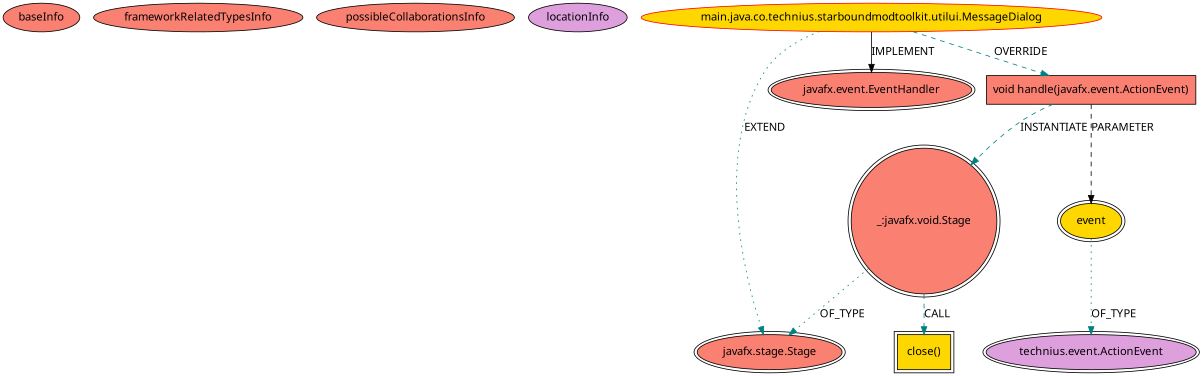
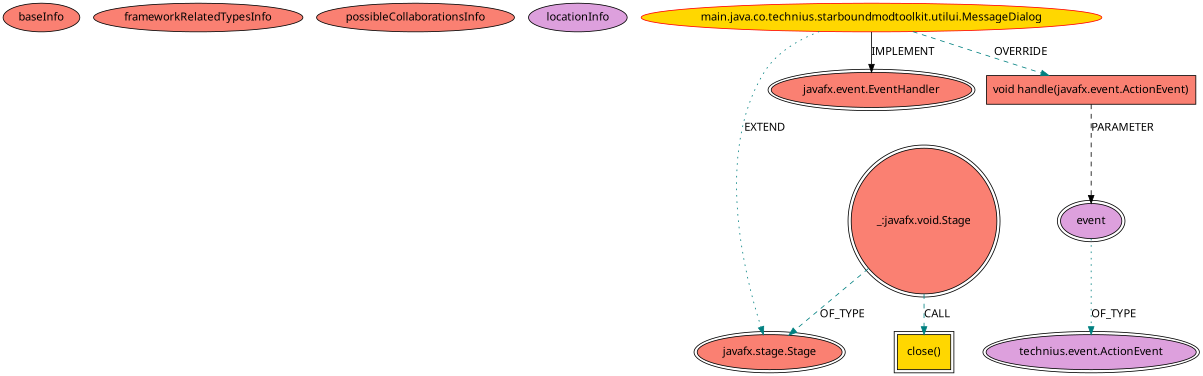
  digraph {
    fontname="Noto Sans"
    node [fillcolor=salmon fontname="Noto Sans" style=filled isFrameworkType=true]
    edge [color=teal fontname="Noto Sans" style=dashed]
    baseInfo [category=extension_graph graphId=1457 isAnonymous=false possibleRelation=false isFrameworkType=""]
    frameworkRelatedTypesInfo [0="javafx.stage.Stage" 1="javafx.event.EventHandler" isFrameworkType=""]
    possibleCollaborationsInfo [isFrameworkType=""]
    locationInfo [contextSignature=MessageDialog filePath="/Technius-Starbound-Mod-Toolkit/Starbound-Mod-Toolkit-master/src/main/java/co/technius/starboundmodtoolkit/utilui/MessageDialog.java" fillcolor=plum graphId=1457 projectName="Technius-Starbound-Mod-Toolkit" isFrameworkType=""]
    n5 [color=red fillcolor=gold isFrameworkType=false label="main.java.co.technius.starboundmodtoolkit.utilui.MessageDialog" vertexType=ROOT_CLIENT_CLASS_DECLARATION]
    n6 [label="javafx.stage.Stage" peripheries=2 vertexType=FRAMEWORK_CLASS_TYPE]
    n7 [label="javafx.event.EventHandler" peripheries=2 vertexType=FRAMEWORK_INTERFACE_TYPE]
    n8 [isFrameworkType=false label="void handle(javafx.event.ActionEvent)" shape=box vertexType=OVERRIDING_METHOD_DECLARATION]
-   n9 [fillcolor=gold label=event peripheries=2 vertexType=PARAMETER_DECLARATION]
+   n9 [fillcolor=plum label=event peripheries=2 vertexType=PARAMETER_DECLARATION]
    n10 [label="_:javafx.void.Stage" peripheries=2 shape=circle vertexType=VARIABLE_EXPRESION]
    n11 [fillcolor=plum label="technius.event.ActionEvent" peripheries=2 vertexType=FRAMEWORK_CLASS_TYPE]
    n12 [fillcolor=gold label="close()" peripheries=2 shape=box vertexType=INSIDE_CALL]
    n5 -> n6 [label=EXTEND style=dotted]
    n5 -> n7 [color=black label=IMPLEMENT style=solid]
    n5 -> n8 [label=OVERRIDE]
    n8 -> n9 [color=black label=PARAMETER]
-   n8 -> n10 [label=INSTANTIATE]
    n9 -> n11 [label=OF_TYPE style=dotted]
-   n10 -> n6 [label=OF_TYPE style=dotted]
+   n10 -> n6 [label=OF_TYPE]
    n10 -> n12 [label=CALL]
  }
